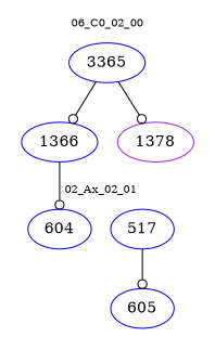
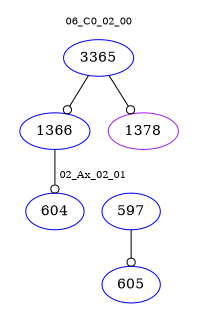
  digraph {
    node [color=blue]
    edge [arrowhead=odot color=black]
-   n1 [label=517]
+   n1 [label=597]
    n2 [label=605]
    n3 [label=604]
    n4 [label=3365]
    n5 [label=1366]
    n6 [color=purple label=1378]
    subgraph cluster_1 {
      color=white
      fontsize=10
      label="02_Ax_02_01"
      n1
      n2
      n3
    }
    subgraph cluster_2 {
      color=white
      fontsize=10
      label="06_C0_02_00"
      n4
      n5
      n6
    }
    n1 -> n2
    n4 -> n5
    n4 -> n6
    n5 -> n3
  }
